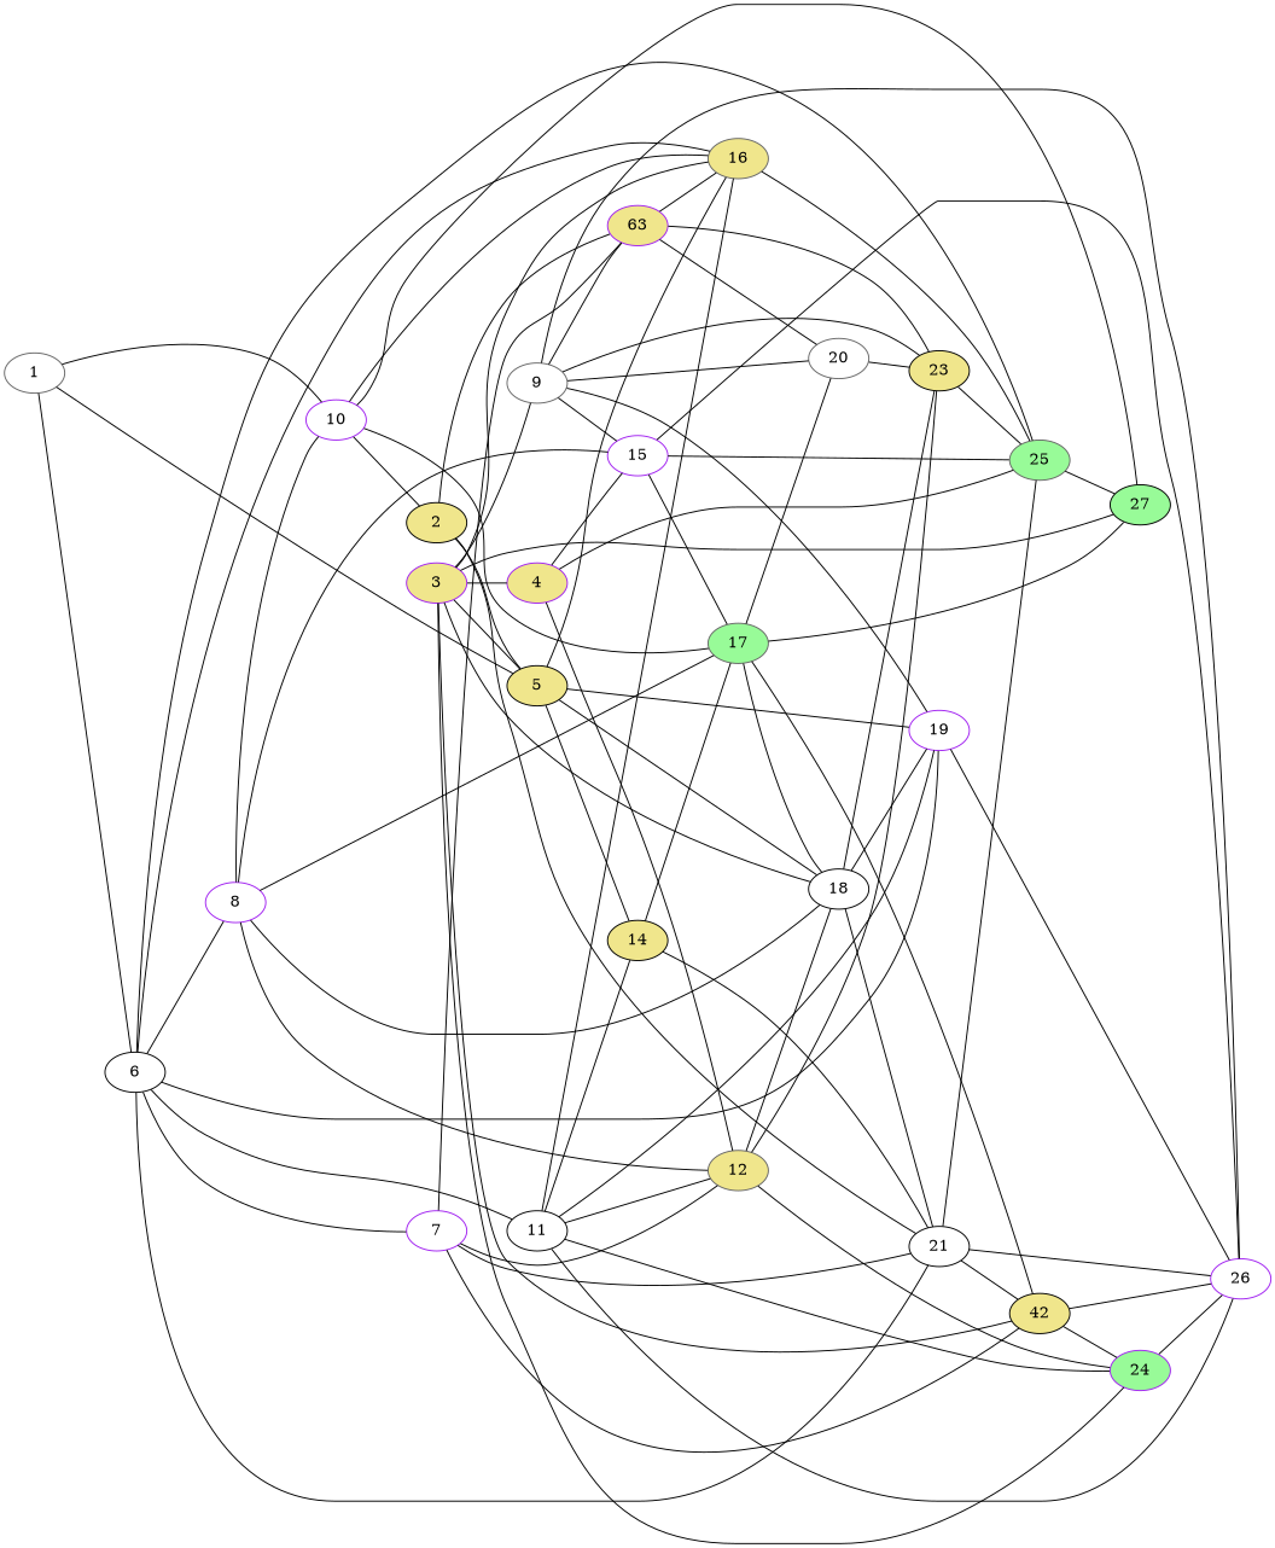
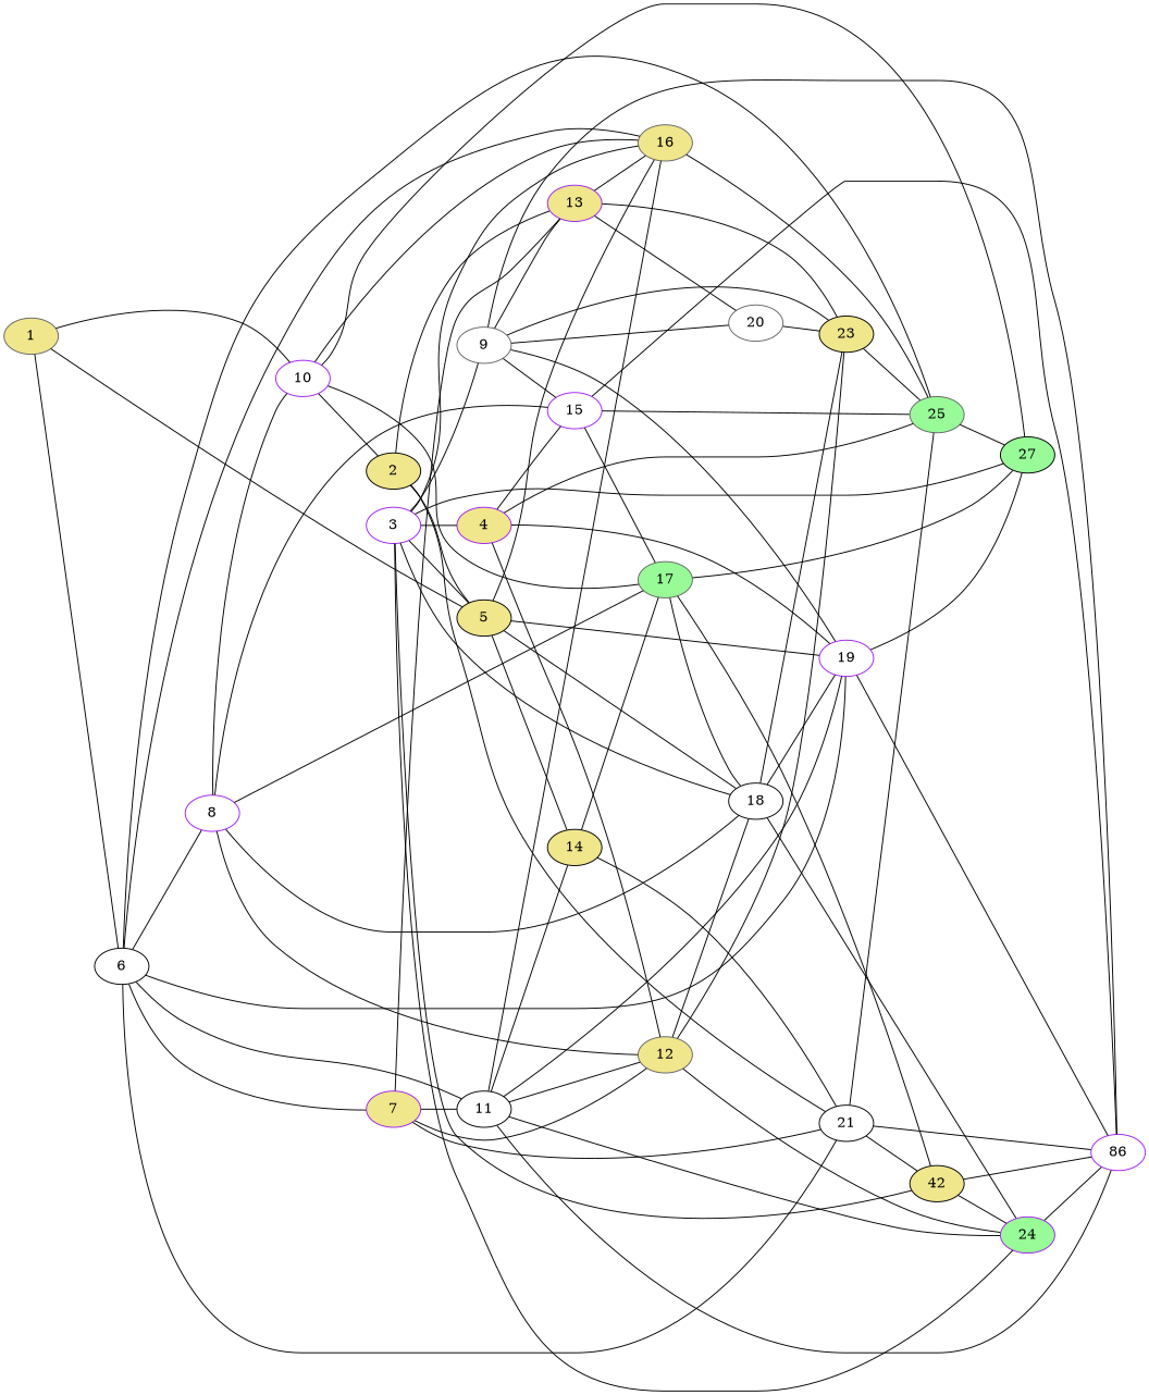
  graph {
    rankdir=LR
    node [color=black fillcolor=white style=filled]
    edge [weight=1.0]
-   1 [color=gray40]
+   1 [color=gray40 fillcolor=khaki]
    5 [fillcolor=khaki]
    6
    10 [color=purple]
    16 [color=gray40 fillcolor=khaki]
    18
    19 [color=purple]
    14 [fillcolor=khaki]
    21
    25 [color=gray40 fillcolor=palegreen]
-   7 [color=purple]
+   7 [color=purple fillcolor=khaki]
    8 [color=purple]
    11
    2 [fillcolor=khaki]
    27 [fillcolor=palegreen]
    17 [color=gray40 fillcolor=palegreen]
    23 [fillcolor=khaki]
-   13 [color=purple fillcolor=khaki label=63]
+   13 [color=purple fillcolor=khaki]
    20 [color=gray40]
    n20 [fillcolor=khaki label=42]
-   26 [color=purple]
-   3 [color=purple fillcolor=khaki]
+   26 [color=purple label=86]
+   3 [color=purple]
    4 [color=purple fillcolor=khaki]
    9 [color=gray40]
    24 [color=purple fillcolor=palegreen]
    12 [color=gray40 fillcolor=khaki]
    15 [color=purple]
    1 -- 5
    1 -- 6
    1 -- 10
    5 -- 16
    5 -- 18
    5 -- 19
    5 -- 14 [weight=2.0]
    6 -- 16
    6 -- 19
    6 -- 21
    6 -- 25
    6 -- 7
    6 -- 8
    6 -- 11
    10 -- 16
    10 -- 2 [weight=3.0]
    10 -- 27
    10 -- 17
    16 -- 25
    18 -- 19
    18 -- 23 [weight=2.0]
-   18 -- 21
+   18 -- 24
+   19 -- 27
    19 -- 26
    14 -- 21
    14 -- 17
    21 -- 25
    21 -- n20
    21 -- 26 [weight=2.0]
    25 -- 27 [weight=2.0]
    7 -- 21
    7 -- 13
-   7 -- n20 [weight=2.0]
+   7 -- 11 [weight=2.0]
    7 -- 12
    8 -- 10
    8 -- 18
    8 -- 17
    8 -- 12
    8 -- 15
    11 -- 16
    11 -- 19
    11 -- 14
    11 -- 26 [weight=2.0]
    11 -- 24
    11 -- 12
    2 -- 5
    2 -- 21
    2 -- 13 [weight=2.0]
    17 -- 18
    17 -- 27
-   17 -- 20
    17 -- n20
    23 -- 25
    13 -- 16 [weight=2.0]
    13 -- 23
    13 -- 20 [weight=3.0]
    20 -- 23
    n20 -- 26 [weight=2.0]
    n20 -- 24
    3 -- 5
    3 -- 16
    3 -- 18
    3 -- 27
    3 -- n20
    3 -- 4
    3 -- 9
    3 -- 24
+   4 -- 19
    4 -- 25
    4 -- 12
    4 -- 15 [weight=2.0]
    9 -- 19
    9 -- 23
    9 -- 13
    9 -- 20
    9 -- 26
    9 -- 15 [weight=2.0]
    24 -- 26
    12 -- 18 [weight=2.0]
    12 -- 23
    12 -- 24
    15 -- 25
    15 -- 17
    15 -- 26
  }
